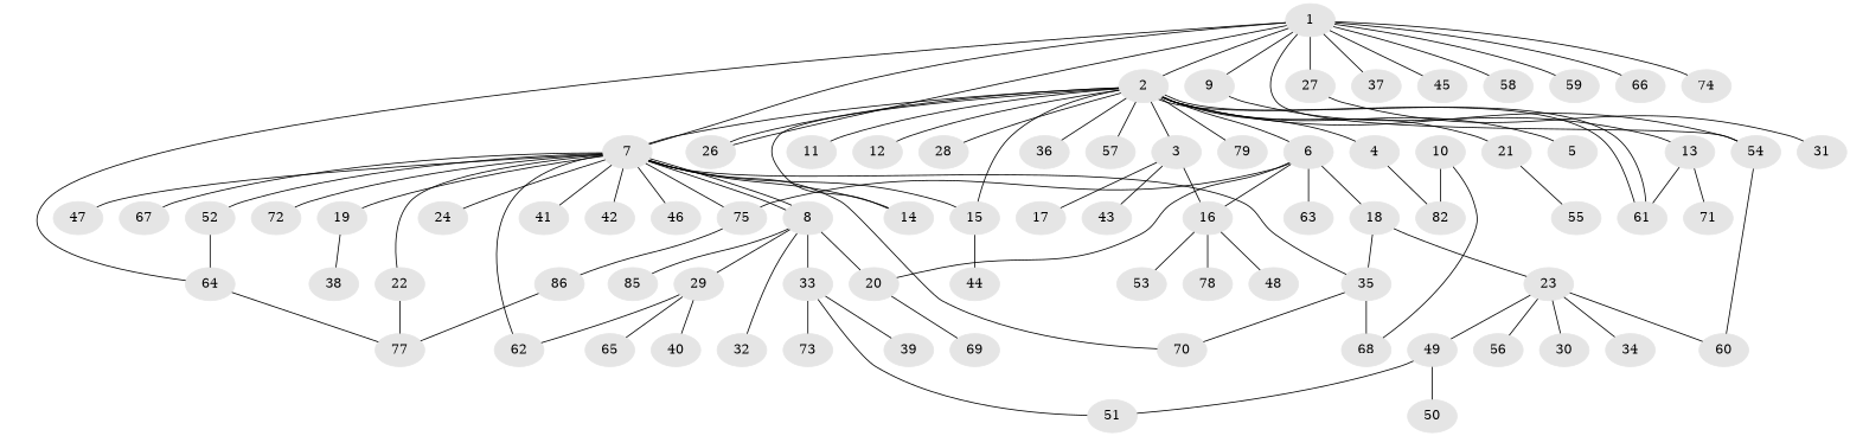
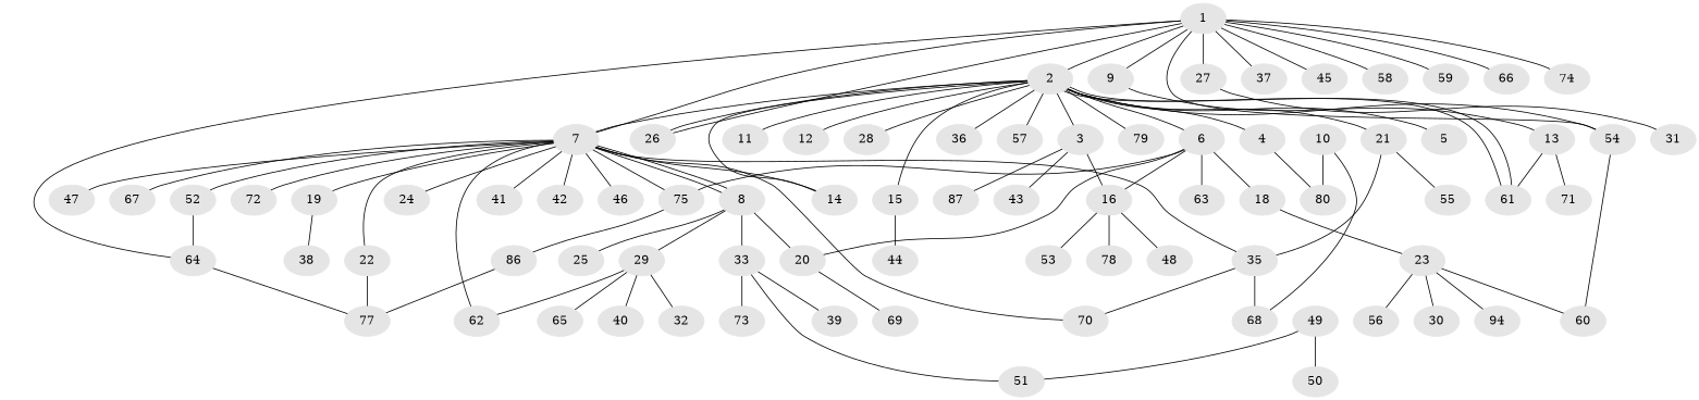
  graph {
    node [color=gray90 style=filled]
    1
    2
    7
    9
    26
    27
    37
    45
    54
    58
    59
    64
    66
    74
    3
    4
    5
    6
    11
    12
    14
    15
    21
    28
    36
    57
    61
    79
    22
    75
    8
    19
    24
    35
    41
    42
    46
    47
    52
    62
    67
    70
    72
    13
    31
    60
    77
    16
-   17
+   17 [label=87]
    43
-   80 [label=82]
+   80
    18
    20
    63
    10
    68
    44
    55
    48
    53
    78
    23
    69
    n64 [label=86]
-   25 [label=85]
+   25
    29
    32
    33
    38
    40
    65
    39
    51
    73
    71
    30
-   34
+   34 [label=94]
    49
    56
    50
    1 -- 2
    1 -- 7
    1 -- 9
    1 -- 26
    1 -- 27
    1 -- 37
    1 -- 45
    1 -- 54
    1 -- 58
    1 -- 59
    1 -- 64
    1 -- 66
    1 -- 74
    2 -- 7
    2 -- 26
    2 -- 54
    2 -- 3
    2 -- 4
    2 -- 5
    2 -- 6
    2 -- 11
    2 -- 12
    2 -- 14
    2 -- 15
    2 -- 21
    2 -- 28
    2 -- 36
    2 -- 57
    2 -- 61
    2 -- 61
    2 -- 79
    7 -- 14
-   7 -- 15
    7 -- 22
    7 -- 75
    7 -- 8
    7 -- 8
    7 -- 19
    7 -- 24
    7 -- 35
    7 -- 41
    7 -- 42
    7 -- 46
    7 -- 47
    7 -- 52
    7 -- 62
    7 -- 67
    7 -- 70
    7 -- 72
    9 -- 13
    27 -- 31
    54 -- 60
    64 -- 77
    3 -- 16
    3 -- 17
    3 -- 43
    4 -- 80
    6 -- 75
    6 -- 16
    6 -- 18
    6 -- 20
    6 -- 63
    15 -- 44
    21 -- 55
    22 -- 77
    75 -- n64
    8 -- 20
    8 -- 25
    8 -- 29
-   8 -- 32
+   29 -- 32
    8 -- 33
    19 -- 38
    35 -- 70
    35 -- 68
    52 -- 64
    13 -- 61
    13 -- 71
    16 -- 48
    16 -- 53
    16 -- 78
-   18 -- 35
+   21 -- 35
    18 -- 23
    20 -- 69
    10 -- 80
    10 -- 68
    23 -- 60
    23 -- 30
    23 -- 34
-   23 -- 49
    23 -- 56
    n64 -- 77
    29 -- 62
    29 -- 40
    29 -- 65
    33 -- 39
    33 -- 51
    33 -- 73
    49 -- 51
    49 -- 50
  }
